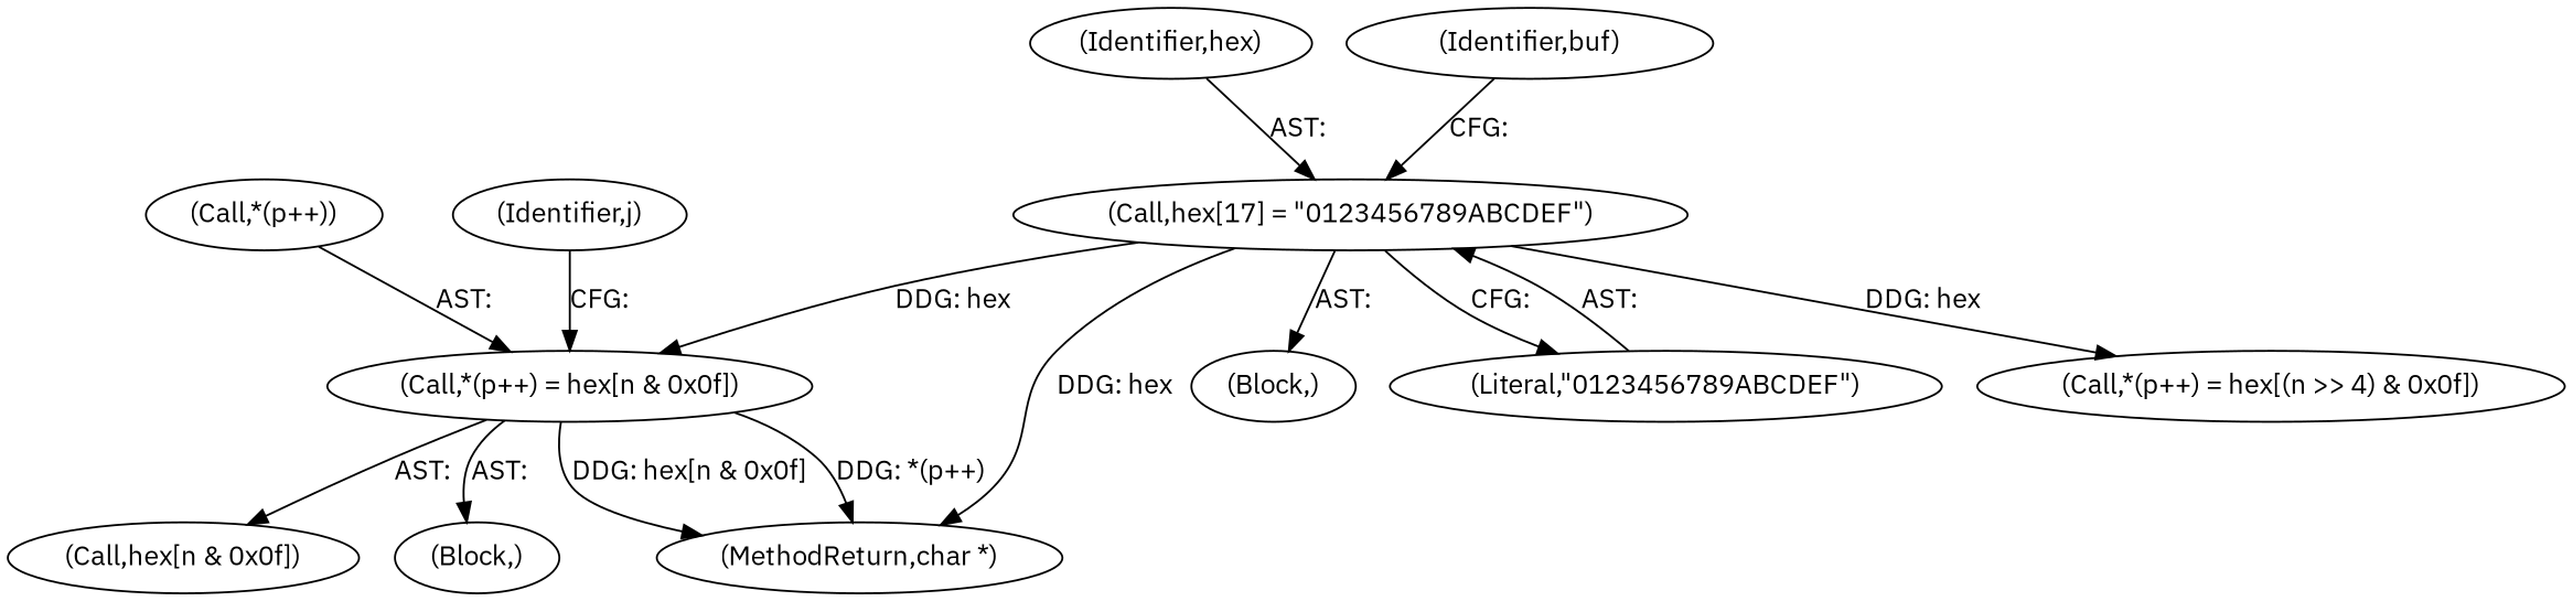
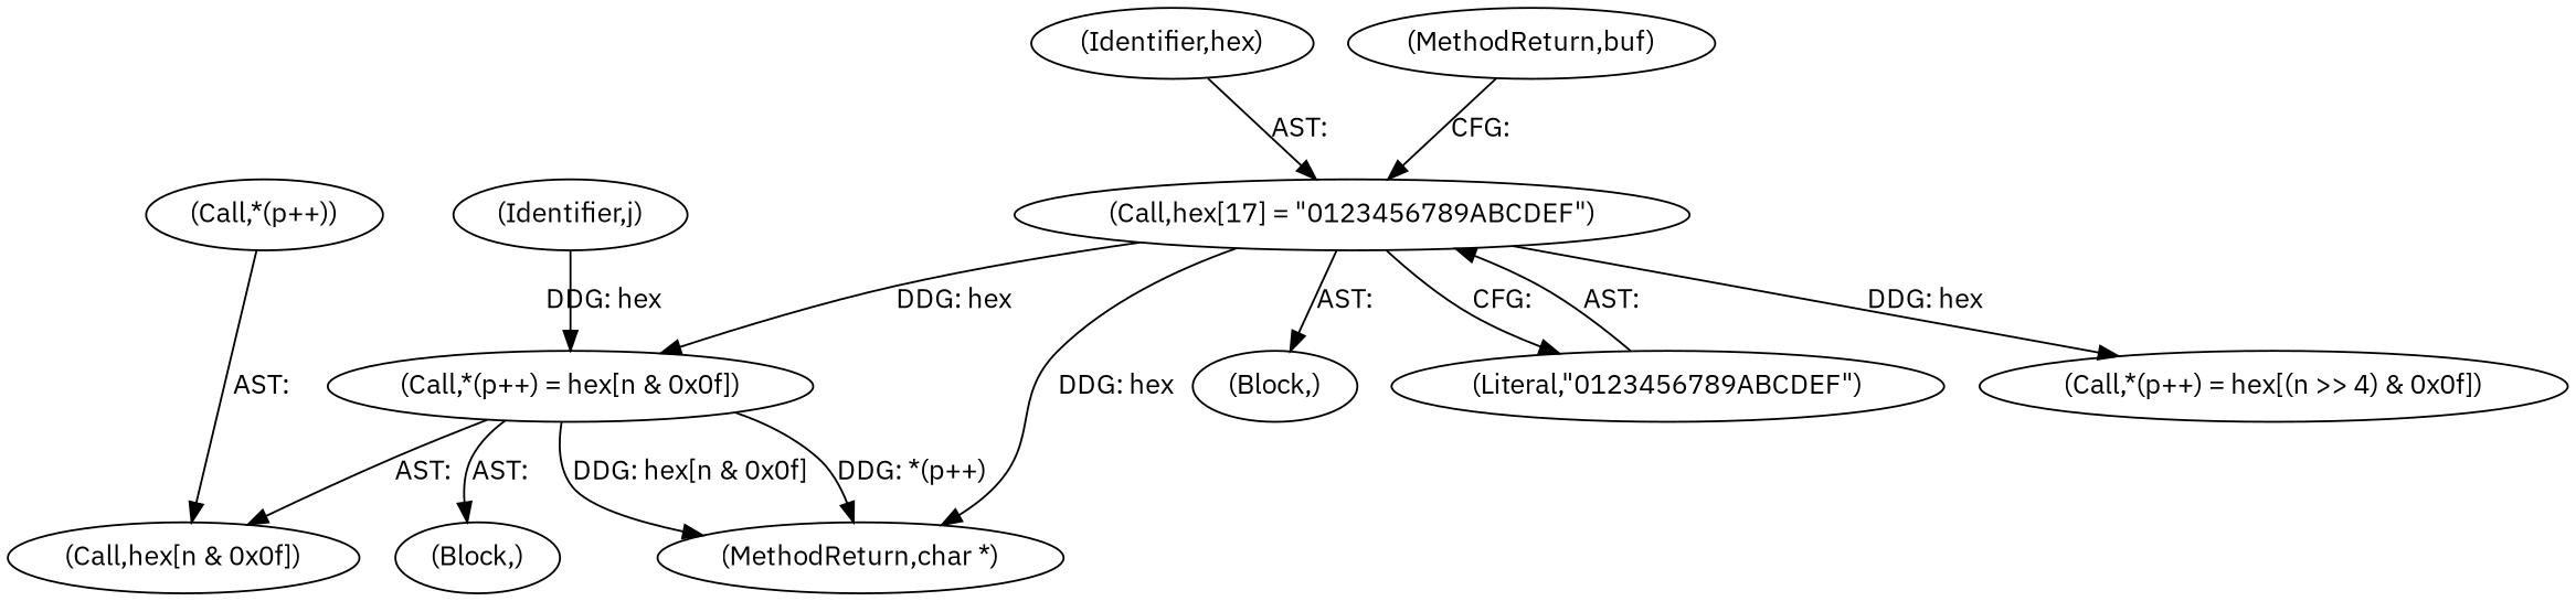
  digraph {
    fontname="IBM Plex Sans"
    node [fontname="IBM Plex Sans"]
    edge [fontname="IBM Plex Sans"]
    n1 [label="(Call,*(p++) = hex[n & 0x0f])"]
    n2 [label="(Call,hex[n & 0x0f])"]
    n3 [label="(Block,)"]
    n4 [label="(MethodReturn,char *)"]
    n5 [label="(Call,hex[17] = \"0123456789ABCDEF\")"]
    n6 [label="(Block,)"]
    n7 [label="(Call,*(p++) = hex[(n >> 4) & 0x0f])"]
    n8 [label="(Literal,\"0123456789ABCDEF\")"]
    n9 [label="(Identifier,j)"]
    n10 [label="(Identifier,hex)"]
    n11 [label="(Call,*(p++))"]
-   n12 [label="(Identifier,buf)"]
+   n12 [label="(MethodReturn,buf)"]
    n1 -> n2 [label="AST: "]
    n1 -> n3 [label="AST: "]
    n1 -> n4 [label="DDG: *(p++)"]
    n1 -> n4 [label="DDG: hex[n & 0x0f]"]
    n5 -> n1 [label="DDG: hex"]
    n5 -> n4 [label="DDG: hex"]
    n5 -> n6 [label="AST: "]
    n5 -> n7 [label="DDG: hex"]
    n5 -> n8 [label="CFG: "]
    n8 -> n5 [label="AST: "]
-   n9 -> n1 [label="CFG: "]
+   n9 -> n1 [label="DDG: hex"]
    n10 -> n5 [label="AST: "]
-   n11 -> n1 [label="AST: "]
+   n11 -> n2 [label="AST: "]
    n12 -> n5 [label="CFG: "]
  }
